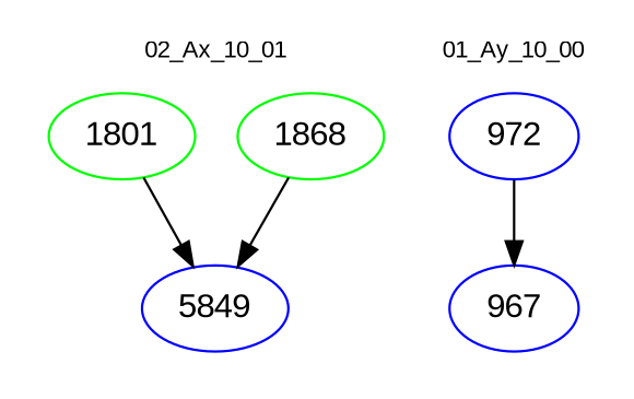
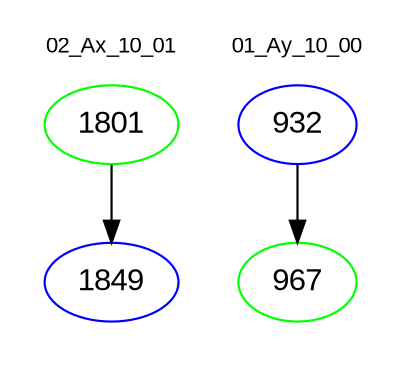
  digraph {
    fontname="Liberation Sans"
    node [color=green fontname="Liberation Sans"]
    edge [color=black fontname="Liberation Sans"]
-   n1 [label=1868]
-   n2 [color=blue label=5849]
+   n2 [color=blue label=1849]
    n3 [label=1801]
-   n4 [color=blue label=972]
-   n5 [color=blue label=967]
+   n4 [color=blue label=932]
+   n5 [label=967]
    subgraph cluster_1 {
      color=white
      fontsize=10
      label="02_Ax_10_01"
-     n1
      n2
      n3
    }
    subgraph cluster_2 {
      color=white
      fontsize=10
      label="01_Ay_10_00"
      n4
      n5
    }
-   n1 -> n2
    n3 -> n2
    n4 -> n5
  }
